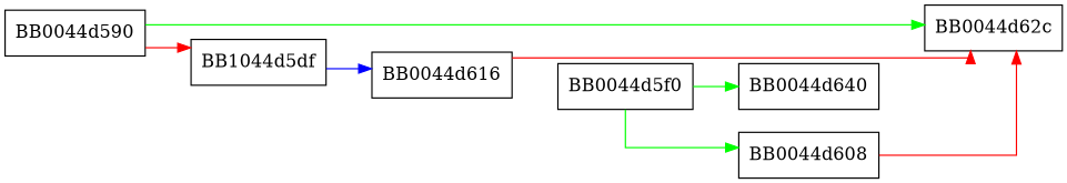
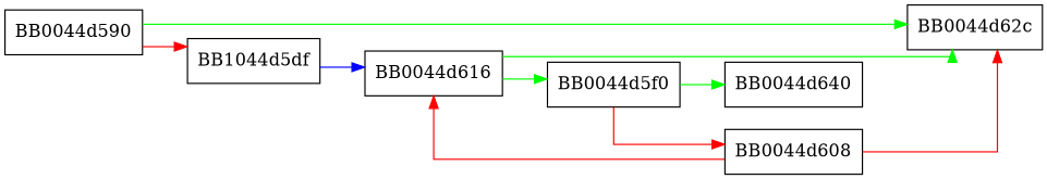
  digraph {
    rankdir=LR
    splines=ortho
    node [shape=box]
    edge [color=red]
    BB0044d590
    BB0044d62c
    n3 [label=BB1044d5df]
    BB0044d616
    BB0044d5f0
    BB0044d640
    BB0044d608
    BB0044d590 -> BB0044d62c [color=green]
    BB0044d590 -> n3
    n3 -> BB0044d616 [color=blue]
-   BB0044d616 -> BB0044d62c
+   BB0044d616 -> BB0044d62c [color=green]
+   BB0044d616 -> BB0044d5f0 [color=green]
    BB0044d5f0 -> BB0044d640 [color=green]
-   BB0044d5f0 -> BB0044d608 [color=green]
+   BB0044d5f0 -> BB0044d608
    BB0044d608 -> BB0044d62c
+   BB0044d608 -> BB0044d616
  }
